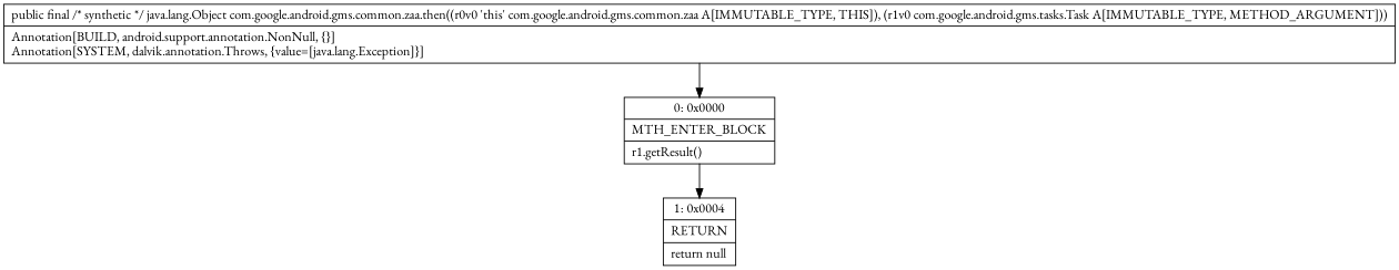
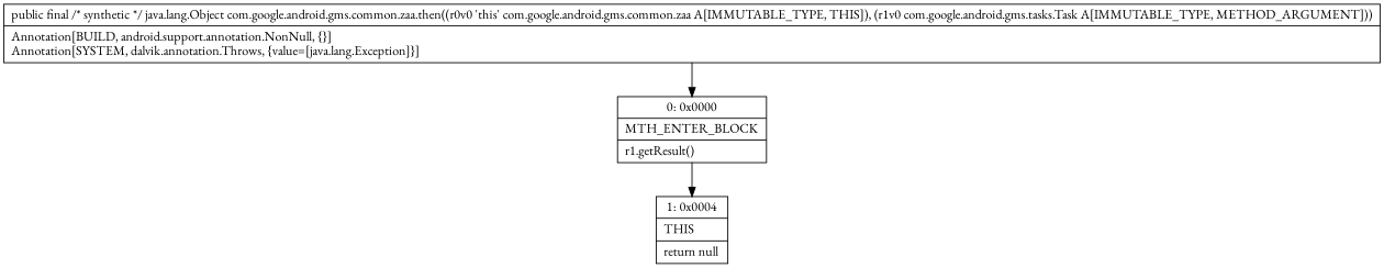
  digraph {
    fontname="EB Garamond"
    node [shape=record fontname="EB Garamond"]
    edge [fontname="EB Garamond"]
    n1 [label="{0\:\ 0x0000|MTH_ENTER_BLOCK\l|r1.getResult()\l}"]
-   n2 [label="{1\:\ 0x0004|RETURN\l|return null\l}"]
+   n2 [label="{1\:\ 0x0004|THIS\l|return null\l}"]
    n3 [label="{public final \/* synthetic *\/ java.lang.Object com.google.android.gms.common.zaa.then((r0v0 'this' com.google.android.gms.common.zaa A[IMMUTABLE_TYPE, THIS]), (r1v0 com.google.android.gms.tasks.Task A[IMMUTABLE_TYPE, METHOD_ARGUMENT]))  | Annotation[BUILD, android.support.annotation.NonNull, \{\}]\lAnnotation[SYSTEM, dalvik.annotation.Throws, \{value=[java.lang.Exception]\}]\l}"]
    n1 -> n2
    n3 -> n1
  }
